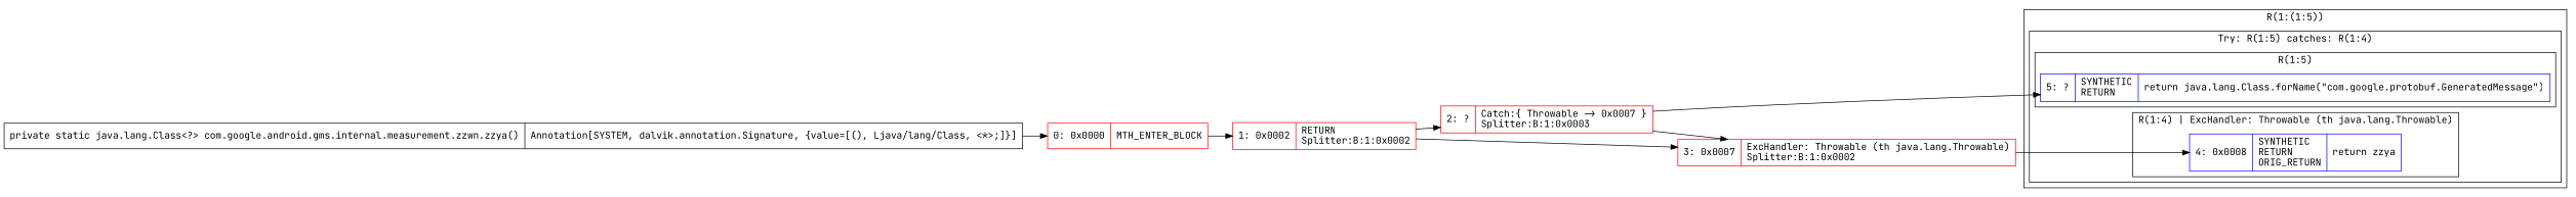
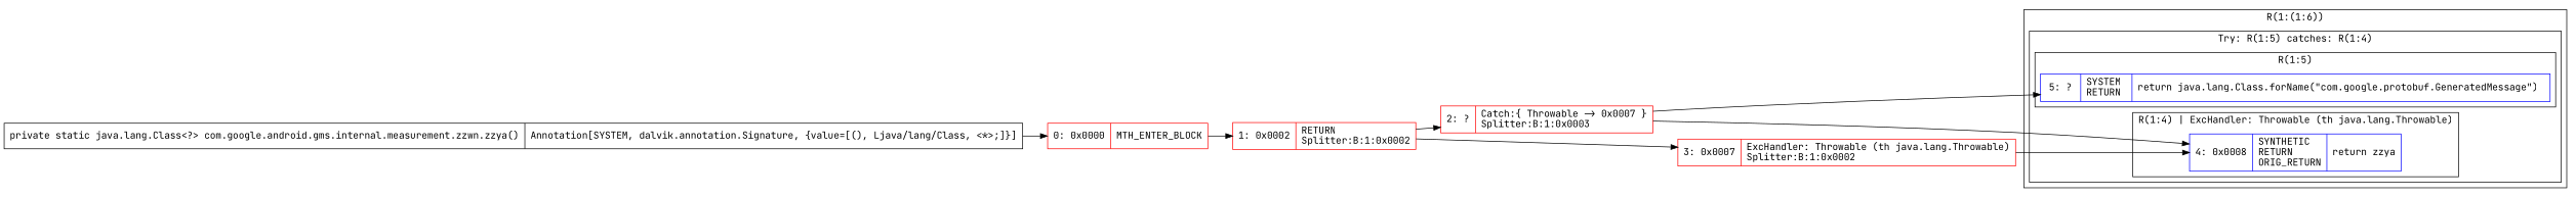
  digraph {
    fontname="JetBrains Mono"
    rankdir=LR
    node [color=red fontname="JetBrains Mono" shape=record]
    edge [fontname="JetBrains Mono"]
-   n1 [color=blue label="{5\:\ ?|SYNTHETIC\lRETURN\l|return java.lang.Class.forName(\"com.google.protobuf.GeneratedMessage\")\l}"]
+   n1 [color=blue label="{5\:\ ?|SYSTEM\lRETURN\l|return java.lang.Class.forName(\"com.google.protobuf.GeneratedMessage\")\l}"]
    n2 [color=blue label="{4\:\ 0x0008|SYNTHETIC\lRETURN\lORIG_RETURN\l|return zzya\l}"]
    n3 [label="{0\:\ 0x0000|MTH_ENTER_BLOCK\l}"]
    n4 [label="{1\:\ 0x0002|RETURN\lSplitter:B:1:0x0002\l}"]
    n5 [label="{2\:\ ?|Catch:\{ Throwable \-\> 0x0007 \}\lSplitter:B:1:0x0003\l}"]
    n6 [label="{3\:\ 0x0007|ExcHandler: Throwable (th java.lang.Throwable)\lSplitter:B:1:0x0002\l}"]
    n7 [label="{private static java.lang.Class\<?\> com.google.android.gms.internal.measurement.zzwn.zzya()  | Annotation[SYSTEM, dalvik.annotation.Signature, \{value=[(), Ljava\/lang\/Class, \<*\>;]\}]\l}" color=""]
    subgraph cluster_1 {
-     label="R(1:(1:5))"
+     label="R(1:(1:6))"
      subgraph cluster_2 {
        label="Try: R(1:5) catches: R(1:4)"
        subgraph cluster_3 {
          label="R(1:5)"
          n1
        }
        subgraph cluster_4 {
          label="R(1:4) | ExcHandler: Throwable (th java.lang.Throwable)\l"
          n2
        }
      }
    }
    subgraph cluster_5 {
      label="R(1:4) | ExcHandler: Throwable (th java.lang.Throwable)\l"
    }
    n3 -> n4
    n4 -> n5
    n4 -> n6
    n5 -> n1
-   n5 -> n6
+   n5 -> n2
    n6 -> n2
    n7 -> n3
  }
